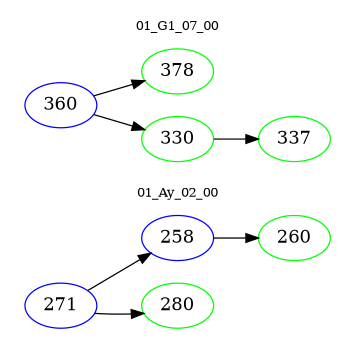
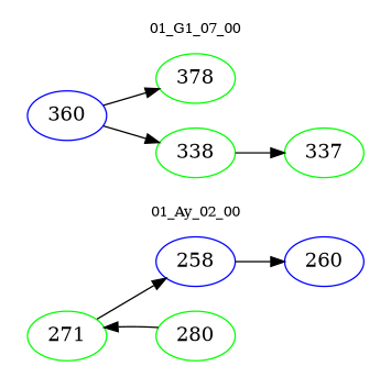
  digraph {
    rankdir=LR
    node [color=green]
    edge [color=black]
-   n1 [color=blue label=271]
+   n1 [label=271]
    n2 [label=280]
    n3 [color=blue label=258]
-   n4 [label=260]
+   n4 [color=blue label=260]
    n5 [color=blue label=360]
-   n6 [label=330]
+   n6 [label=338]
    n7 [label=378]
    n8 [label=337]
    subgraph cluster_1 {
      color=white
      fontsize=10
      label="01_Ay_02_00"
      n1
      n2
      n3
      n4
    }
    subgraph cluster_2 {
      color=white
      fontsize=10
      label="01_G1_07_00"
      n5
      n6
      n7
      n8
    }
-   n1 -> n2
+   n2 -> n1
    n1 -> n3
    n3 -> n4
    n5 -> n6
    n5 -> n7
    n6 -> n8
  }
